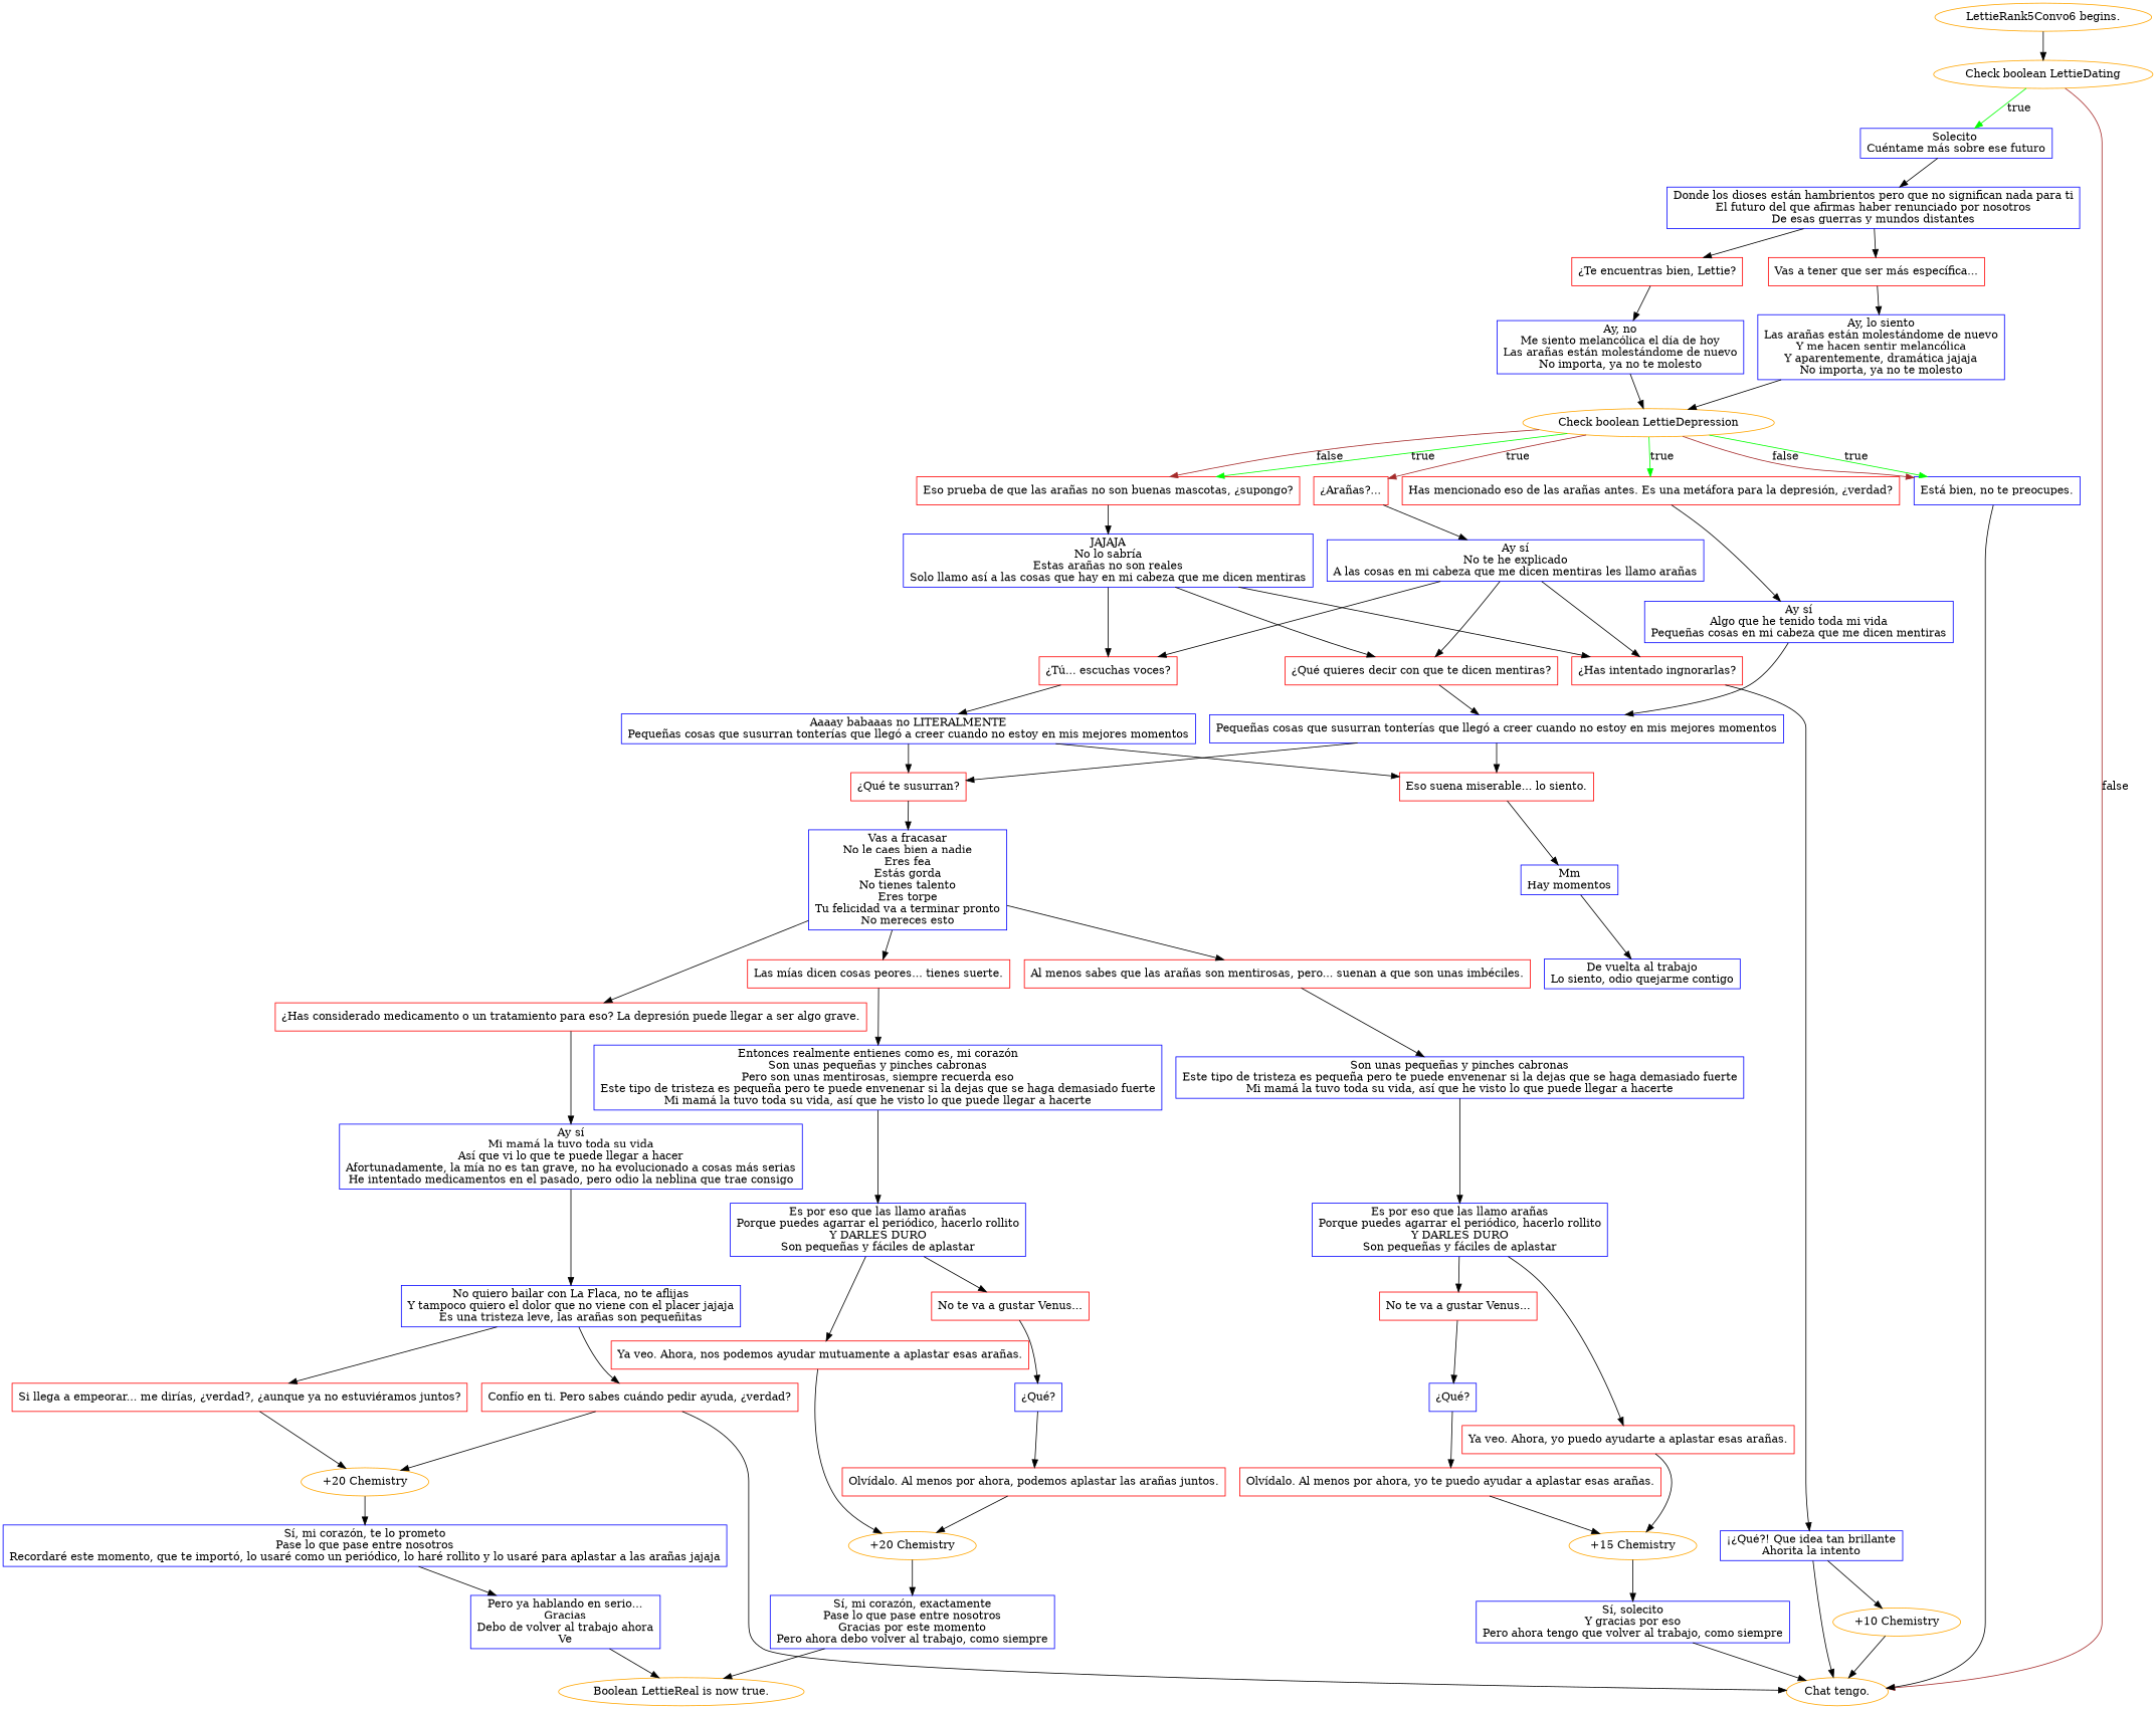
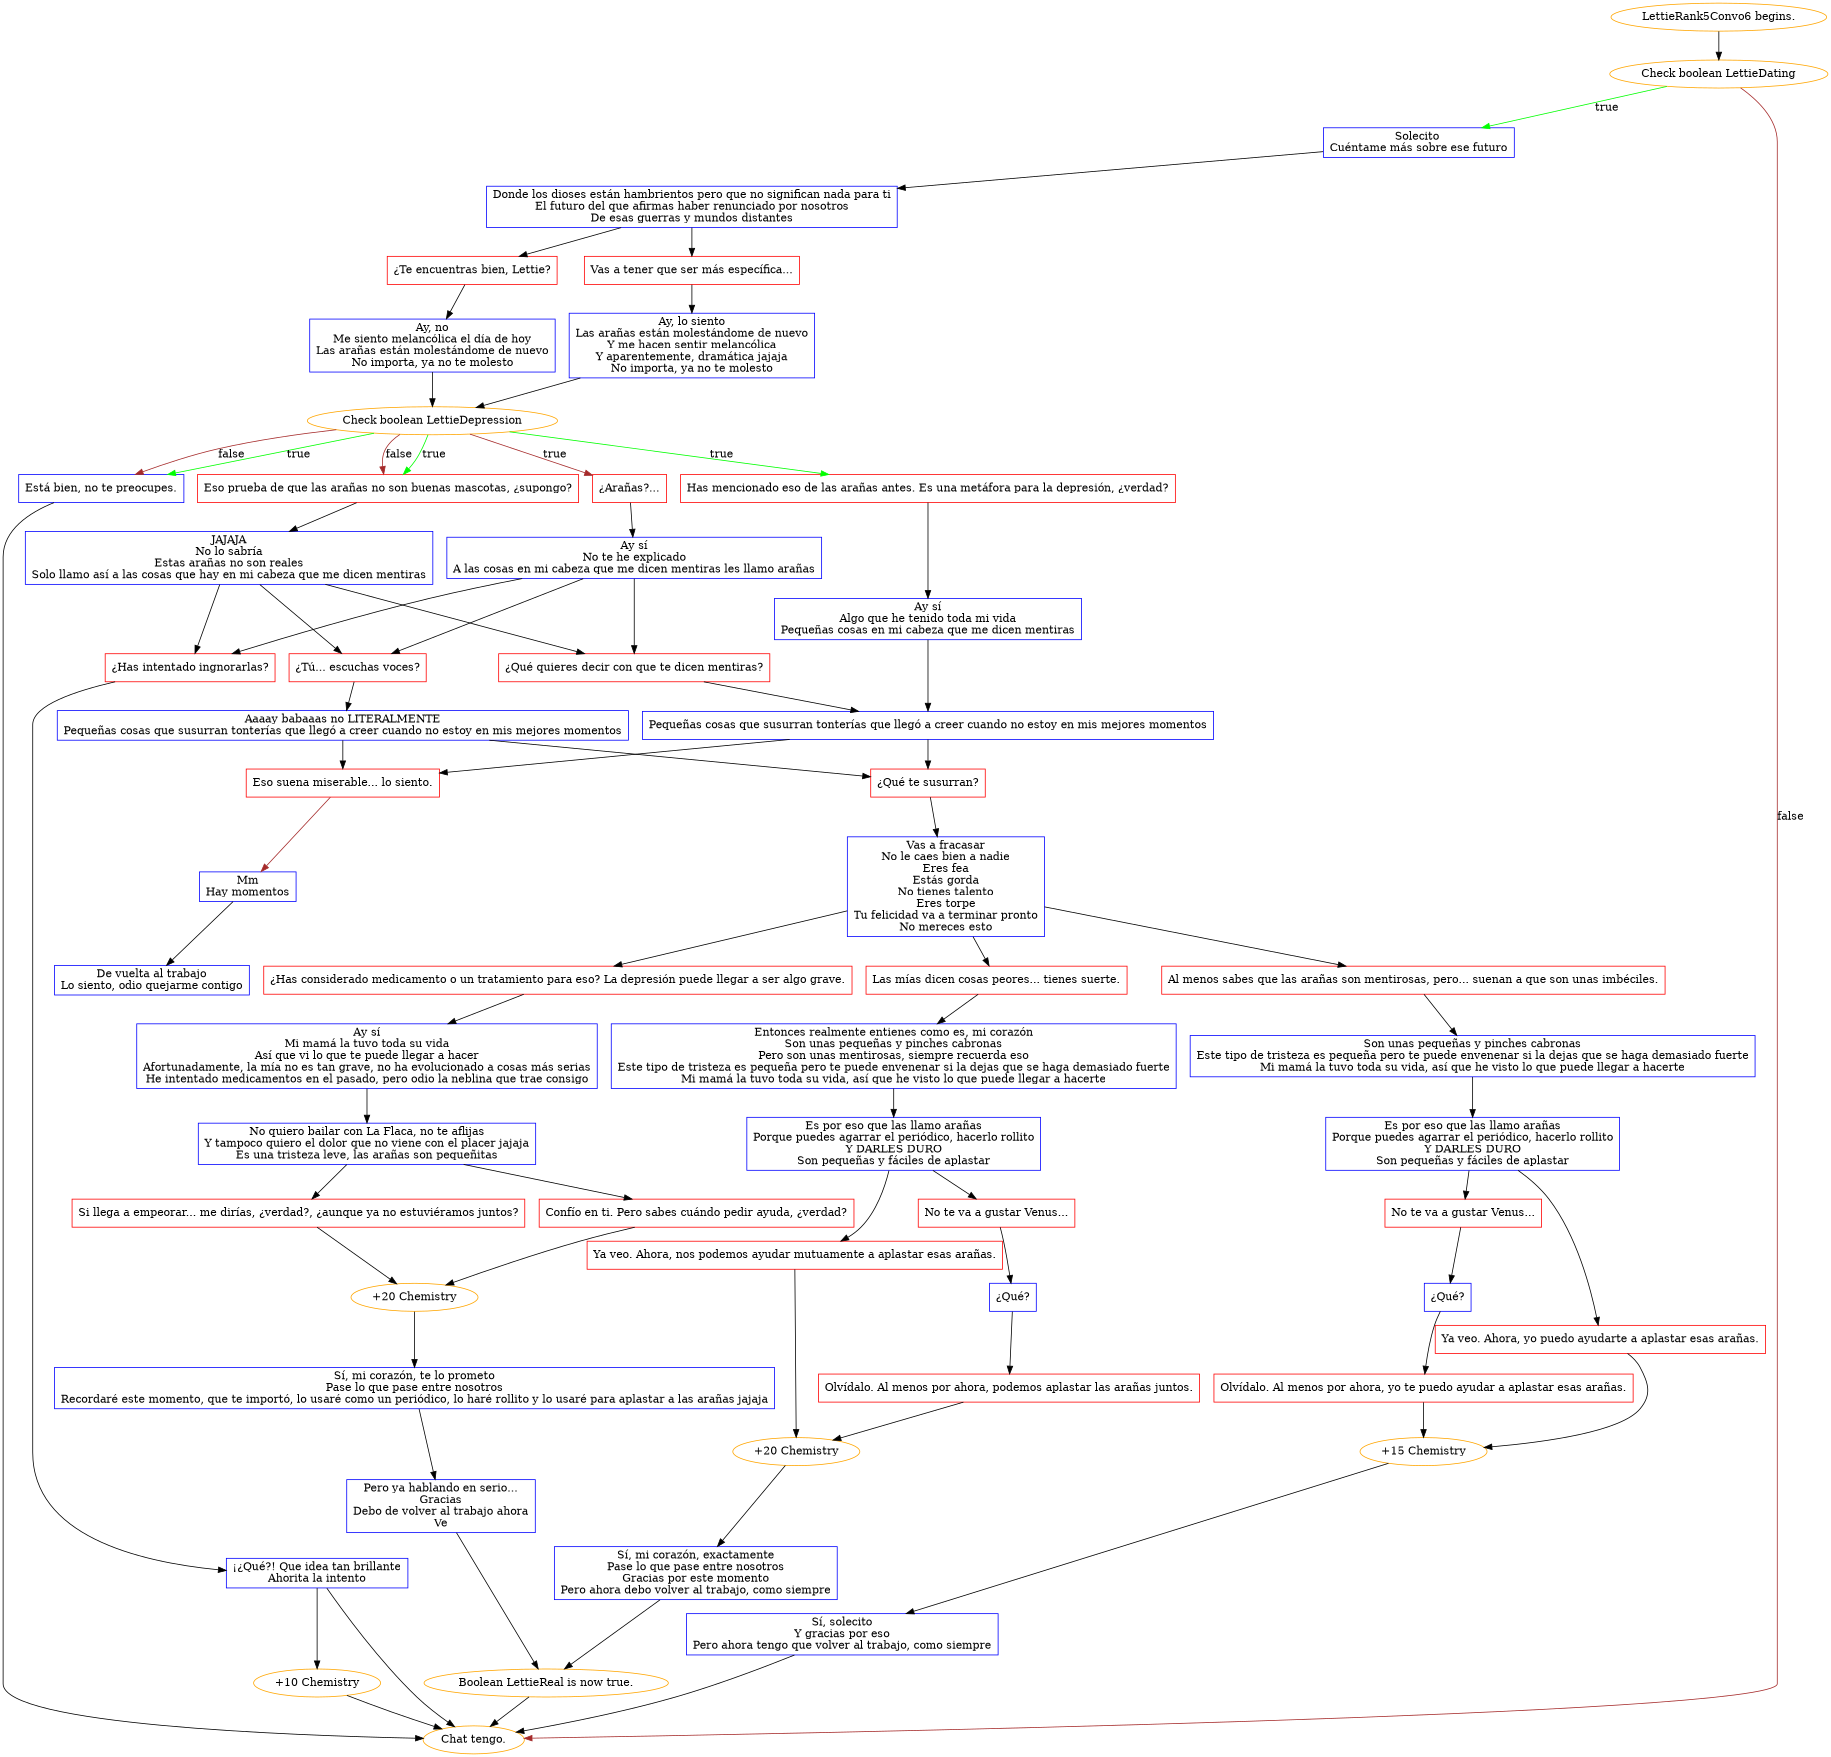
  digraph {
    node [color=blue shape=box]
    "LettieRank5Convo6 begins." [color=orange shape=""]
    n2 [color=orange label="Check boolean LettieDating" shape=""]
    n3 [label="Solecito \nCuéntame más sobre ese futuro"]
    n4 [color=orange label="Chat tengo." shape=""]
    n5 [label="Donde los dioses están hambrientos pero que no significan nada para ti\nEl futuro del que afirmas haber renunciado por nosotros\nDe esas guerras y mundos distantes"]
    n6 [color=red label="¿Te encuentras bien, Lettie?"]
    n7 [color=red label="Vas a tener que ser más específica..."]
    n8 [label="Ay, no\nMe siento melancólica el día de hoy\nLas arañas están molestándome de nuevo\nNo importa, ya no te molesto"]
    n9 [label="Ay, lo siento\nLas arañas están molestándome de nuevo\nY me hacen sentir melancólica\nY aparentemente, dramática jajaja\nNo importa, ya no te molesto"]
    n10 [color=orange label="Check boolean LettieDepression" shape=""]
    n11 [color=red label="Has mencionado eso de las arañas antes. Es una metáfora para la depresión, ¿verdad?"]
    n12 [color=red label="Eso prueba de que las arañas no son buenas mascotas, ¿supongo?"]
    n13 [label="Está bien, no te preocupes."]
    n14 [color=red label="¿Arañas?..."]
    n15 [label="Ay sí\nAlgo que he tenido toda mi vida\nPequeñas cosas en mi cabeza que me dicen mentiras"]
    n16 [label="JAJAJA\nNo lo sabría\nEstas arañas no son reales\nSolo llamo así a las cosas que hay en mi cabeza que me dicen mentiras"]
    n17 [label="Ay sí\nNo te he explicado\nA las cosas en mi cabeza que me dicen mentiras les llamo arañas"]
    n18 [label="Pequeñas cosas que susurran tonterías que llegó a creer cuando no estoy en mis mejores momentos"]
    n19 [color=red label="¿Qué quieres decir con que te dicen mentiras?"]
    n20 [color=red label="¿Tú... escuchas voces?"]
    n21 [color=red label="¿Has intentado ingnorarlas?"]
    n22 [color=red label="¿Qué te susurran?"]
    n23 [color=red label="Eso suena miserable... lo siento."]
    n24 [label="Aaaay babaaas no LITERALMENTE\nPequeñas cosas que susurran tonterías que llegó a creer cuando no estoy en mis mejores momentos"]
    n25 [label="¡¿Qué?! Que idea tan brillante\nAhorita la intento"]
    n26 [label="Vas a fracasar\nNo le caes bien a nadie\nEres fea\nEstás gorda\nNo tienes talento\nEres torpe\nTu felicidad va a terminar pronto\nNo mereces esto"]
    n27 [label="Mm\nHay momentos"]
    n28 [color=orange label="+10 Chemistry" shape=""]
    n29 [color=red label="Al menos sabes que las arañas son mentirosas, pero... suenan a que son unas imbéciles."]
    n30 [color=red label="Las mías dicen cosas peores... tienes suerte."]
    n31 [color=red label="¿Has considerado medicamento o un tratamiento para eso? La depresión puede llegar a ser algo grave."]
    n32 [label="De vuelta al trabajo\nLo siento, odio quejarme contigo"]
    n33 [label="Son unas pequeñas y pinches cabronas\nEste tipo de tristeza es pequeña pero te puede envenenar si la dejas que se haga demasiado fuerte\nMi mamá la tuvo toda su vida, así que he visto lo que puede llegar a hacerte"]
    n34 [label="Entonces realmente entienes como es, mi corazón\nSon unas pequeñas y pinches cabronas\nPero son unas mentirosas, siempre recuerda eso\nEste tipo de tristeza es pequeña pero te puede envenenar si la dejas que se haga demasiado fuerte\nMi mamá la tuvo toda su vida, así que he visto lo que puede llegar a hacerte"]
    n35 [label="Ay sí\nMi mamá la tuvo toda su vida\nAsí que vi lo que te puede llegar a hacer\nAfortunadamente, la mía no es tan grave, no ha evolucionado a cosas más serias\nHe intentado medicamentos en el pasado, pero odio la neblina que trae consigo"]
    n36 [label="Es por eso que las llamo arañas\nPorque puedes agarrar el periódico, hacerlo rollito\nY DARLES DURO\nSon pequeñas y fáciles de aplastar"]
    n37 [label="Es por eso que las llamo arañas\nPorque puedes agarrar el periódico, hacerlo rollito\nY DARLES DURO\nSon pequeñas y fáciles de aplastar"]
    n38 [label="No quiero bailar con La Flaca, no te aflijas\nY tampoco quiero el dolor que no viene con el placer jajaja\nEs una tristeza leve, las arañas son pequeñitas"]
    n39 [color=red label="No te va a gustar Venus..."]
    n40 [color=red label="Ya veo. Ahora, yo puedo ayudarte a aplastar esas arañas."]
    n41 [color=red label="No te va a gustar Venus..."]
    n42 [color=red label="Ya veo. Ahora, nos podemos ayudar mutuamente a aplastar esas arañas."]
    n43 [color=red label="Confío en ti. Pero sabes cuándo pedir ayuda, ¿verdad?"]
    n44 [color=red label="Si llega a empeorar... me dirías, ¿verdad?, ¿aunque ya no estuviéramos juntos?"]
    n45 [label="¿Qué?"]
    n46 [color=orange label="+15 Chemistry" shape=""]
    n47 [label="¿Qué?"]
    n48 [color=orange label="+20 Chemistry" shape=""]
    n49 [color=orange label="+20 Chemistry" shape=""]
    n50 [color=red label="Olvídalo. Al menos por ahora, yo te puedo ayudar a aplastar esas arañas."]
    n51 [label="Sí, solecito\nY gracias por eso\nPero ahora tengo que volver al trabajo, como siempre"]
    n52 [color=red label="Olvídalo. Al menos por ahora, podemos aplastar las arañas juntos."]
    n53 [label="Sí, mi corazón, exactamente\nPase lo que pase entre nosotros\nGracias por este momento\nPero ahora debo volver al trabajo, como siempre"]
    n54 [label="Sí, mi corazón, te lo prometo\nPase lo que pase entre nosotros\nRecordaré este momento, que te importó, lo usaré como un periódico, lo haré rollito y lo usaré para aplastar a las arañas jajaja"]
    n55 [color=orange label="Boolean LettieReal is now true." shape=""]
    n56 [label="Pero ya hablando en serio...\nGracias\nDebo de volver al trabajo ahora\nVe"]
    "LettieRank5Convo6 begins." -> n2
    n2 -> n3 [color=green label=true]
    n2 -> n4 [color=brown label=false]
    n3 -> n5
    n5 -> n6
    n5 -> n7
    n6 -> n8
    n7 -> n9
    n8 -> n10
    n9 -> n10
    n10 -> n11 [color=green label=true]
    n10 -> n12 [color=green label=true]
    n10 -> n12 [color=brown label=false]
    n10 -> n13 [color=green label=true]
    n10 -> n13 [color=brown label=false]
    n10 -> n14 [color=brown label=true]
    n11 -> n15
    n12 -> n16
    n13 -> n4
    n14 -> n17
    n15 -> n18
    n16 -> n19
    n16 -> n20
    n16 -> n21
    n17 -> n19
    n17 -> n20
    n17 -> n21
    n18 -> n22
    n18 -> n23
    n19 -> n18
    n20 -> n24
    n21 -> n25
    n22 -> n26
-   n23 -> n27
+   n23 -> n27 [color=brown]
    n24 -> n22
    n24 -> n23
    n25 -> n4
    n25 -> n28
    n26 -> n29
    n26 -> n30
    n26 -> n31
    n27 -> n32
    n28 -> n4
    n29 -> n33
    n30 -> n34
    n31 -> n35
    n33 -> n36
    n34 -> n37
    n35 -> n38
    n36 -> n39
    n36 -> n40
    n37 -> n41
    n37 -> n42
    n38 -> n43
    n38 -> n44
    n39 -> n45
    n40 -> n46
    n41 -> n47
    n42 -> n48
    n43 -> n49
    n44 -> n49
    n45 -> n50
    n46 -> n51
    n47 -> n52
    n48 -> n53
    n49 -> n54
    n50 -> n46
    n51 -> n4
    n52 -> n48
    n53 -> n55
    n54 -> n56
-   n43 -> n4
+   n55 -> n4
    n56 -> n55
  }
